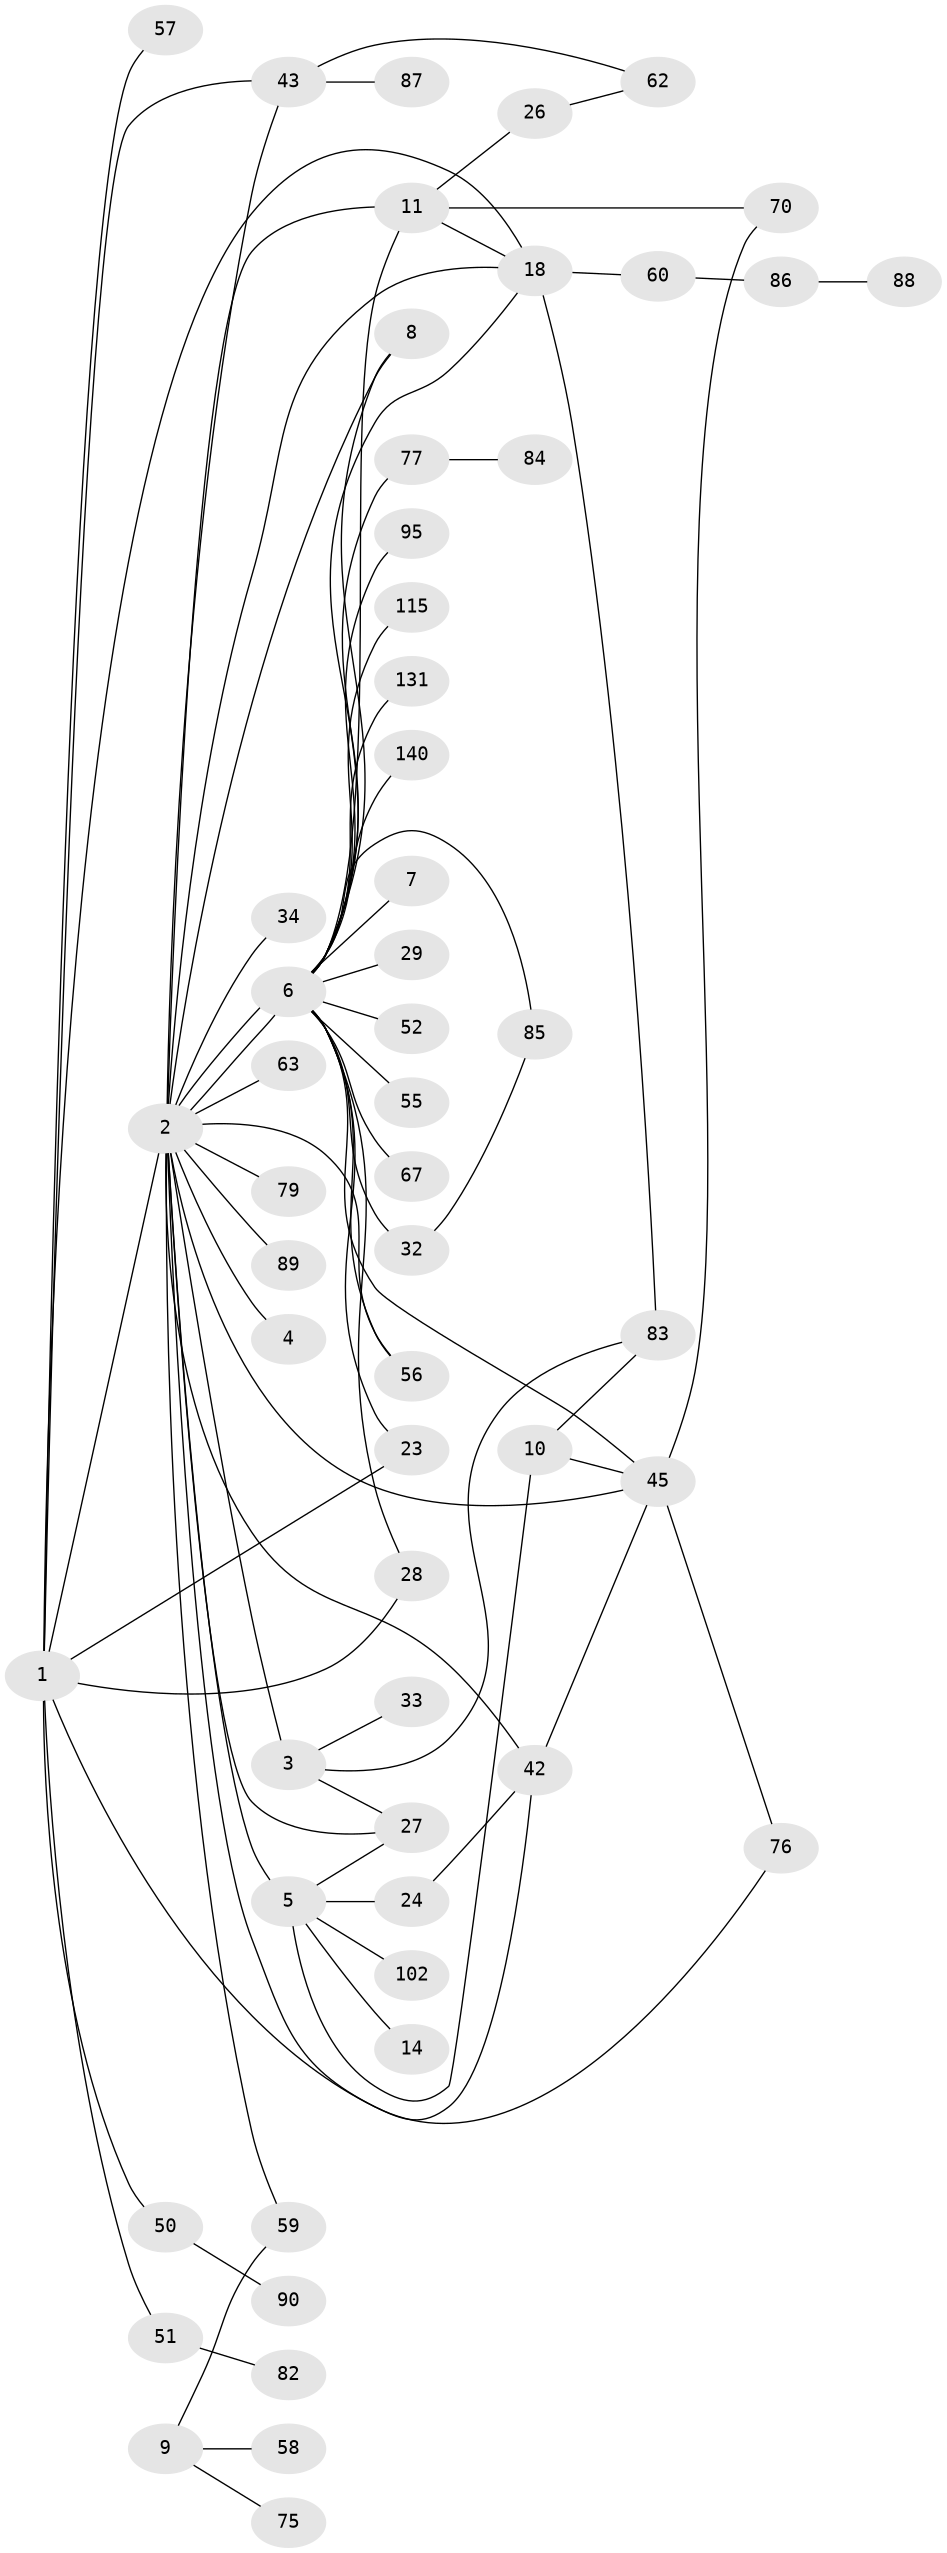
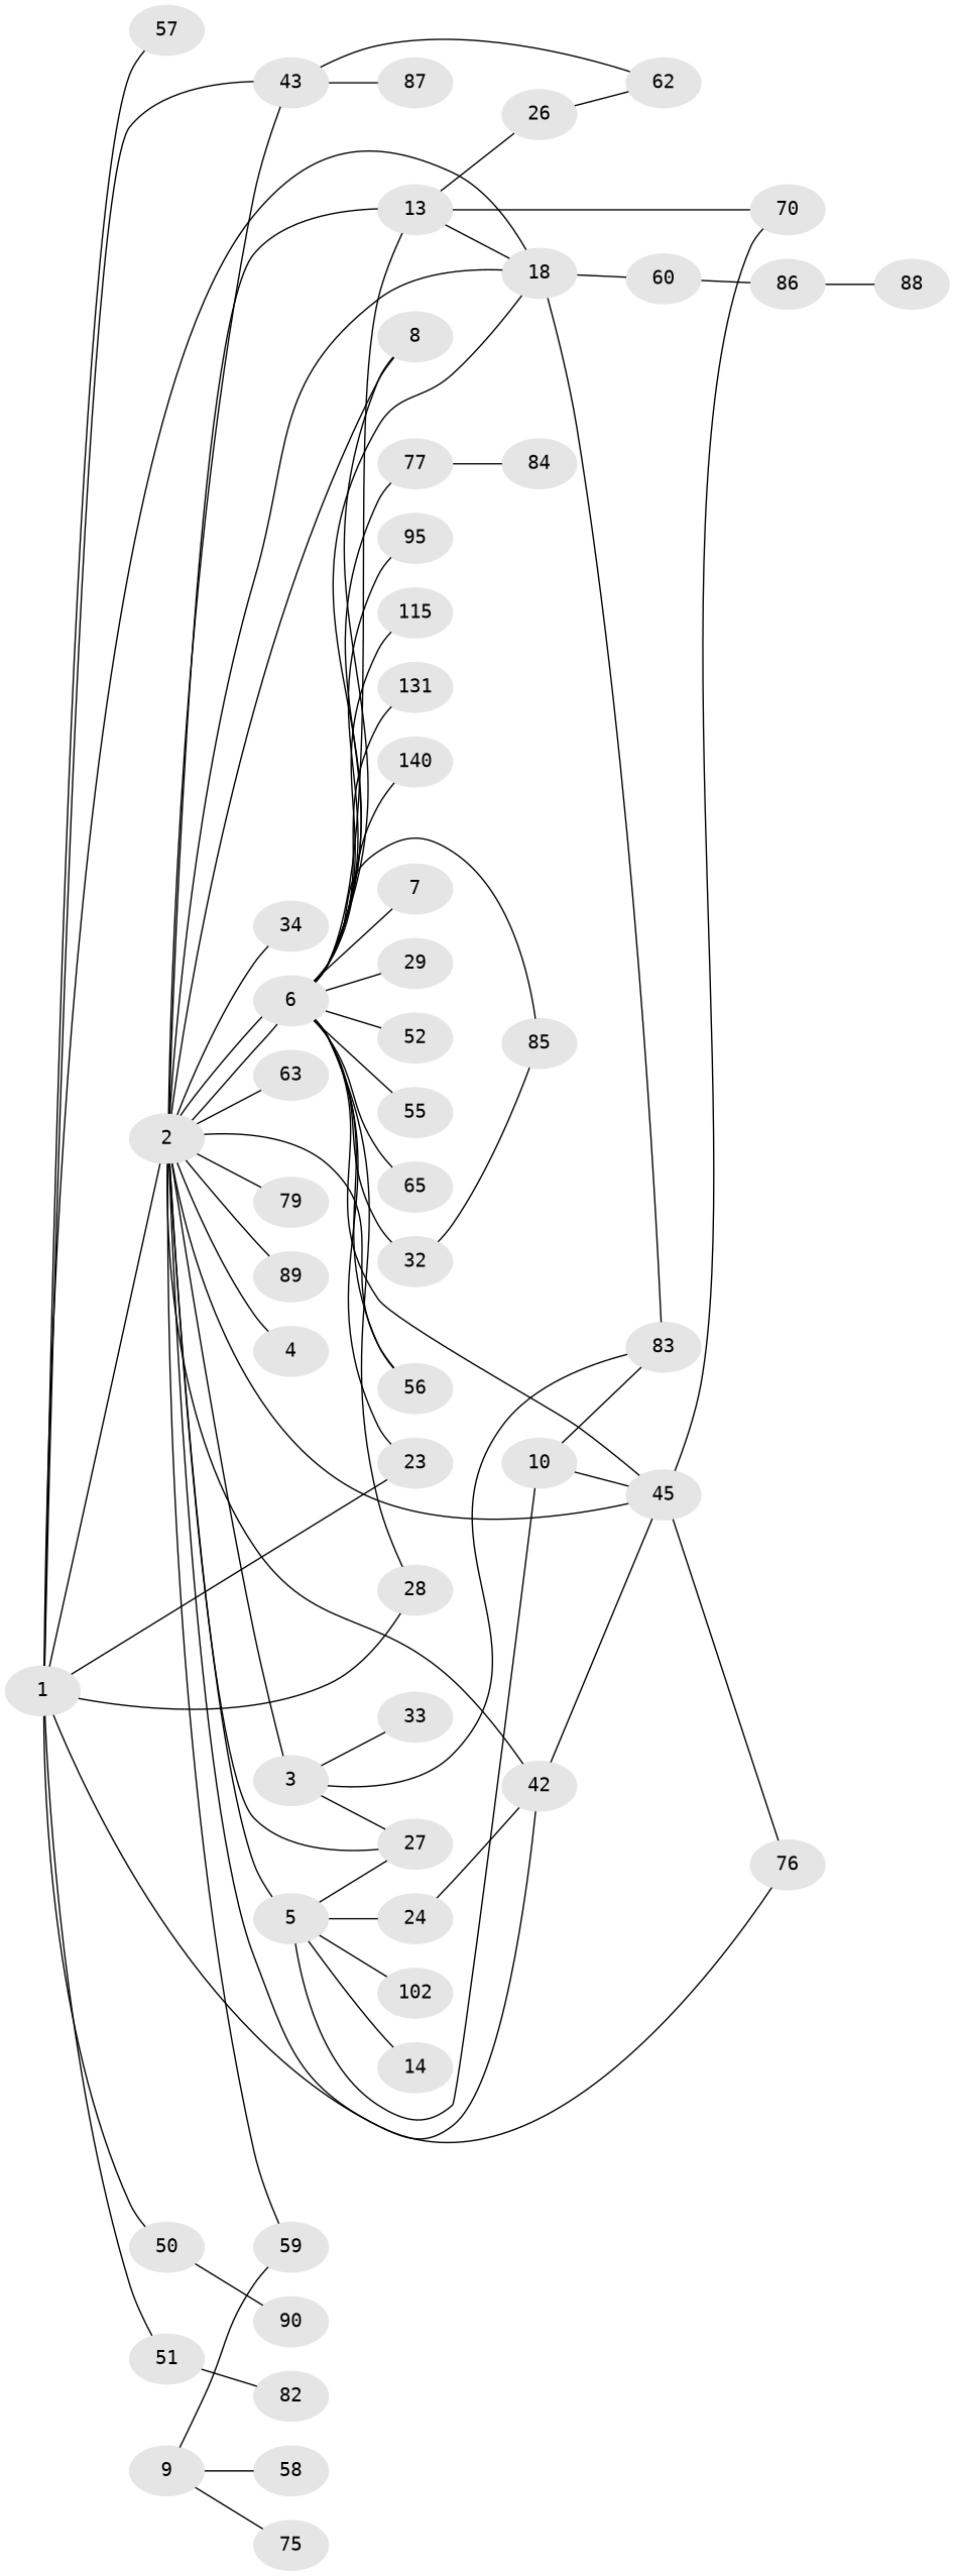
  graph {
    fontname="DejaVu Sans Mono"
    rankdir=LR
    node [color=gray90 fontname="DejaVu Sans Mono" style=filled]
    edge [fontname="DejaVu Sans Mono"]
    1 [super="+15+68+25+11+22"]
    2 [super="+12+74+48+49+20+113+35+78+67+41+64+72+19"]
    18 [super="+36+37"]
    23 [super="+129+101"]
    28 [super="+38"]
    42 [super="+52+112+120+121"]
    43 [super="+69"]
    50
    51 [super="+92"]
    57 [super="+134"]
    3 [super="+21+99"]
    4
    5
    6 [super="+46+17+110"]
    8
-   13 [super="+40+111+54" label=11]
+   13 [super="+40+111+54"]
    27 [super="+124+122+31"]
    34
    45 [super="+66"]
    56 [super="+135"]
    59
    63
    76 [super="+97"]
    79
    89
    83
    60
    62
    87
    90
    82
    33
    10 [super="+16"]
    14 [super="+132"]
    24
    102
    7 [super="+30"]
    29
    32
    n40 [label=52]
    55
-   65 [label=67]
+   65
    77
    85 [super="+109"]
    95
    115 [super="+127"]
    131
    140
    26 [super="+125+137"]
    70
    9
    58 [super="+139"]
    75
    84
    86 [super="+126"]
    88
    1 -- 2
    1 -- 18
    1 -- 23
    1 -- 28
    1 -- 42
    1 -- 43
    1 -- 50 [weight=2]
    1 -- 51
    1 -- 57
    2 -- 18 [weight=4]
    2 -- 42
    2 -- 43
    2 -- 3
    2 -- 4
    2 -- 5 [weight=2]
    2 -- 6 [weight=3]
    2 -- 6
    2 -- 8
    2 -- 13
    2 -- 27 [weight=2]
    2 -- 34
    2 -- 45
    2 -- 56
    2 -- 59
    2 -- 63
    2 -- 76
    2 -- 79
    2 -- 89
    18 -- 83
    18 -- 60
    42 -- 45
    43 -- 62
    43 -- 87
    50 -- 90
    51 -- 82
    3 -- 27
    3 -- 83
    3 -- 33
    5 -- 27
    5 -- 10
    5 -- 14
    5 -- 24
    5 -- 102
    6 -- 18 [weight=2]
    6 -- 23 [weight=2]
    6 -- 28
    6 -- 8
    6 -- 13 [weight=2]
    6 -- 45
    6 -- 56
    6 -- 7
    6 -- 29
    6 -- 32
    6 -- n40
    6 -- 55
    6 -- 65
    6 -- 77
    6 -- 85
    6 -- 95
    6 -- 115
    6 -- 131
    6 -- 140
    13 -- 18
    13 -- 26
    13 -- 70
    45 -- 76
    45 -- 70
    60 -- 86
    10 -- 45
    10 -- 83
    24 -- 42
    32 -- 85
    77 -- 84
    26 -- 62
    9 -- 59
    9 -- 58
    9 -- 75
    86 -- 88
  }
